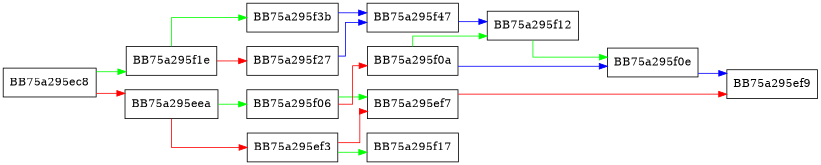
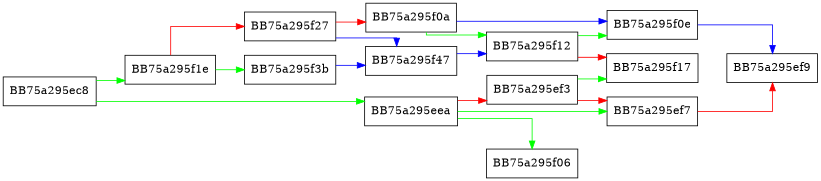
  digraph {
    rankdir=LR
    splines=ortho
    node [shape=box]
    edge [color=green]
    BB75a295ec8
    BB75a295f1e
    BB75a295eea
    BB75a295f3b
    BB75a295f27
    BB75a295f06
    BB75a295ef3
    BB75a295f47
    BB75a295ef7
    BB75a295f0a
    BB75a295f17
    BB75a295ef9
    BB75a295f12
    BB75a295f0e
    BB75a295ec8 -> BB75a295f1e
-   BB75a295ec8 -> BB75a295eea [color=red]
+   BB75a295ec8 -> BB75a295eea
    BB75a295f1e -> BB75a295f3b
    BB75a295f1e -> BB75a295f27 [color=red]
    BB75a295eea -> BB75a295f06
    BB75a295eea -> BB75a295ef3 [color=red]
    BB75a295f3b -> BB75a295f47 [color=blue]
    BB75a295f27 -> BB75a295f47 [color=blue]
-   BB75a295f06 -> BB75a295ef7
-   BB75a295f06 -> BB75a295f0a [color=red]
+   BB75a295eea -> BB75a295ef7
+   BB75a295f27 -> BB75a295f0a [color=red]
    BB75a295ef3 -> BB75a295ef7 [color=red]
    BB75a295ef3 -> BB75a295f17
    BB75a295f47 -> BB75a295f12 [color=blue]
    BB75a295ef7 -> BB75a295ef9 [color=red]
    BB75a295f0a -> BB75a295f12
    BB75a295f0a -> BB75a295f0e [color=blue]
+   BB75a295f12 -> BB75a295f17 [color=red]
    BB75a295f12 -> BB75a295f0e
    BB75a295f0e -> BB75a295ef9 [color=blue]
  }
